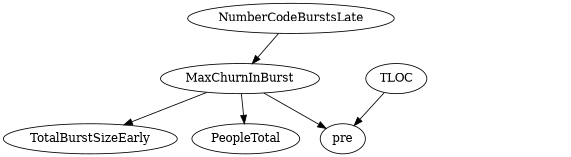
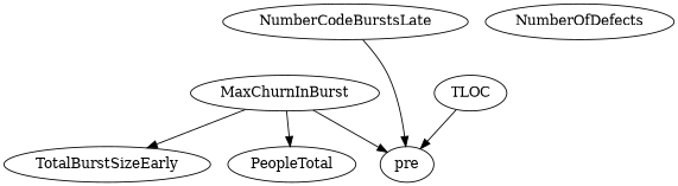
  digraph {
    NumberCodeBurstsLate
    MaxChurnInBurst
    TotalBurstSizeEarly
    PeopleTotal
    pre
+   NumberOfDefects
    TLOC
-   NumberCodeBurstsLate -> MaxChurnInBurst
+   NumberCodeBurstsLate -> pre
    MaxChurnInBurst -> TotalBurstSizeEarly
    MaxChurnInBurst -> PeopleTotal
    MaxChurnInBurst -> pre
    TLOC -> pre
  }
